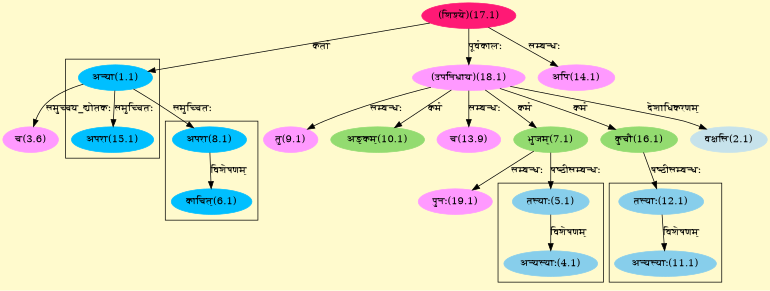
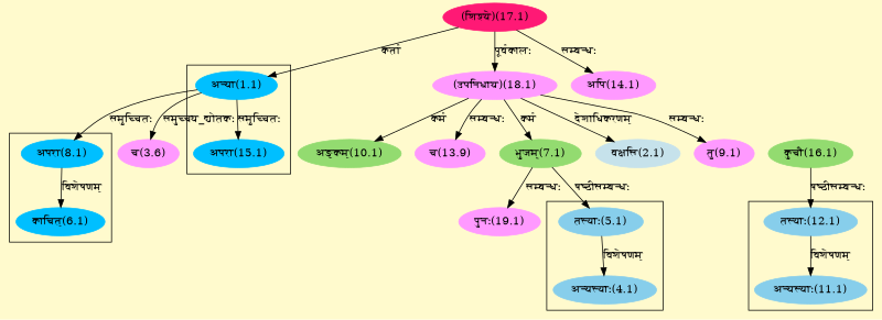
  digraph {
    bgcolor=lemonchiffon1
    compound=true
    rankdir=BT
    node [color="#FF99FF" style=filled]
    edge [dir=back]
    n1 [color="#87CEEB" label="अन्यस्याः(4.1)"]
    n2 [color="#87CEEB" label="तस्याः(5.1)"]
    n3 [color="#00BFFF" label="काचित्(6.1)"]
    n4 [color="#00BFFF" label="अपरा(8.1)"]
    n5 [color="#00BFFF" label="अन्या(1.1)"]
    n6 [color="#00BFFF" label="अपरा(15.1)"]
    n7 [color="#87CEEB" label="अन्यस्याः(11.1)"]
    n8 [color="#87CEEB" label="तस्याः(12.1)"]
    n9 [color="#93DB70" label="भुजम्(7.1)"]
    n10 [color="#FF1975" label="(शिश्ये)(17.1)"]
    n11 [color="#93DB70" label="कुचौ(16.1)"]
    n12 [label="(उपनिधाय)(18.1)"]
    n13 [color="#C6E2EB" label="वक्षसि(2.1)"]
    n14 [label="च(3.6)"]
    n15 [label="तु(9.1)"]
    n16 [color="#93DB70" label="अङ्कम्(10.1)"]
    n17 [label="च(13.9)"]
    n18 [label="अपि(14.1)"]
    n19 [label="पुनः(19.1)"]
    subgraph cluster_1 {
      n1
      n2
    }
    subgraph cluster_2 {
      n3
      n4
    }
    subgraph cluster_3 {
      n5
      n6
    }
    subgraph cluster_4 {
      n7
      n8
    }
    n1 -> n2 [label="विशेषणम्"]
    n2 -> n9 [label="षष्ठीसम्बन्धः"]
    n3 -> n4 [label="विशेषणम्"]
    n4 -> n5 [label="समुच्चितः"]
    n5 -> n10 [label="कर्ता"]
    n6 -> n5 [label="समुच्चितः"]
    n7 -> n8 [label="विशेषणम्"]
    n8 -> n11 [label="षष्ठीसम्बन्धः"]
    n9 -> n12 [label="कर्म"]
-   n11 -> n12 [label="कर्म"]
    n12 -> n10 [label="पूर्वकालः"]
    n13 -> n12 [label="देशाधिकरणम्"]
    n14 -> n5 [label="समुच्चय_द्योतकः"]
    n15 -> n12 [label="सम्बन्धः"]
    n16 -> n12 [label="कर्म"]
    n17 -> n12 [label="सम्बन्धः"]
    n18 -> n10 [label="सम्बन्धः"]
    n19 -> n9 [label=" सम्बन्धः"]
  }
